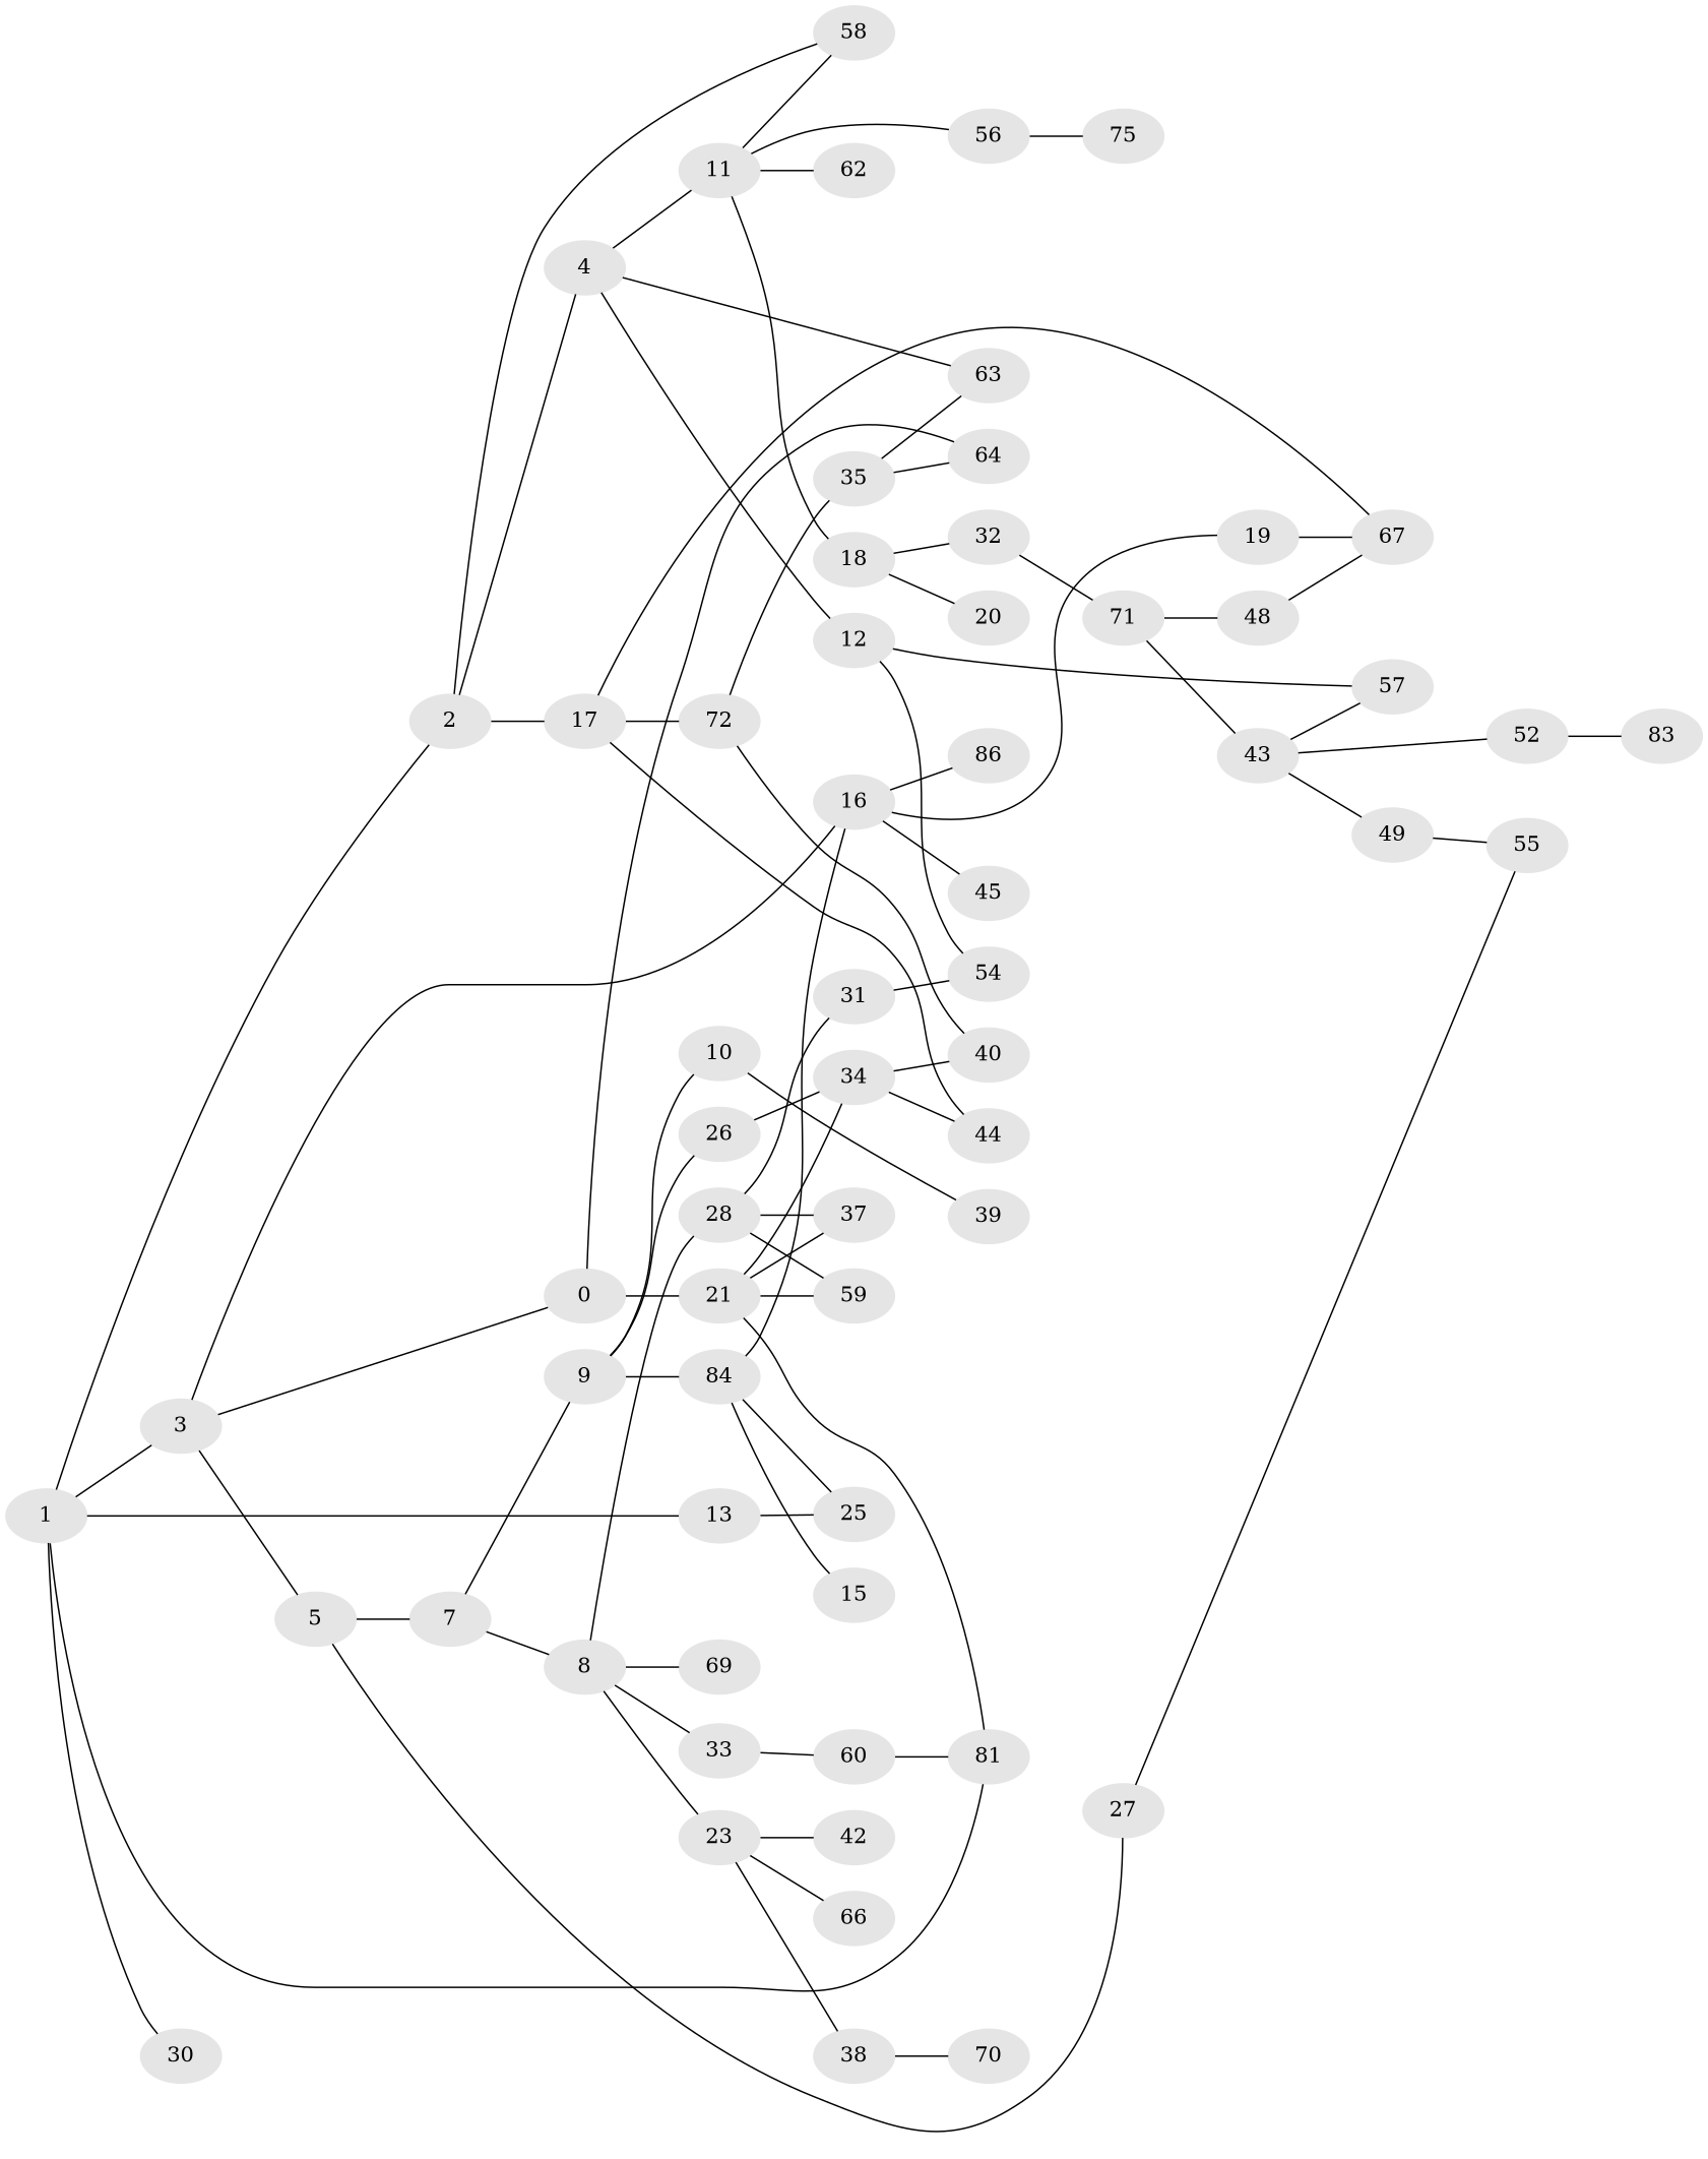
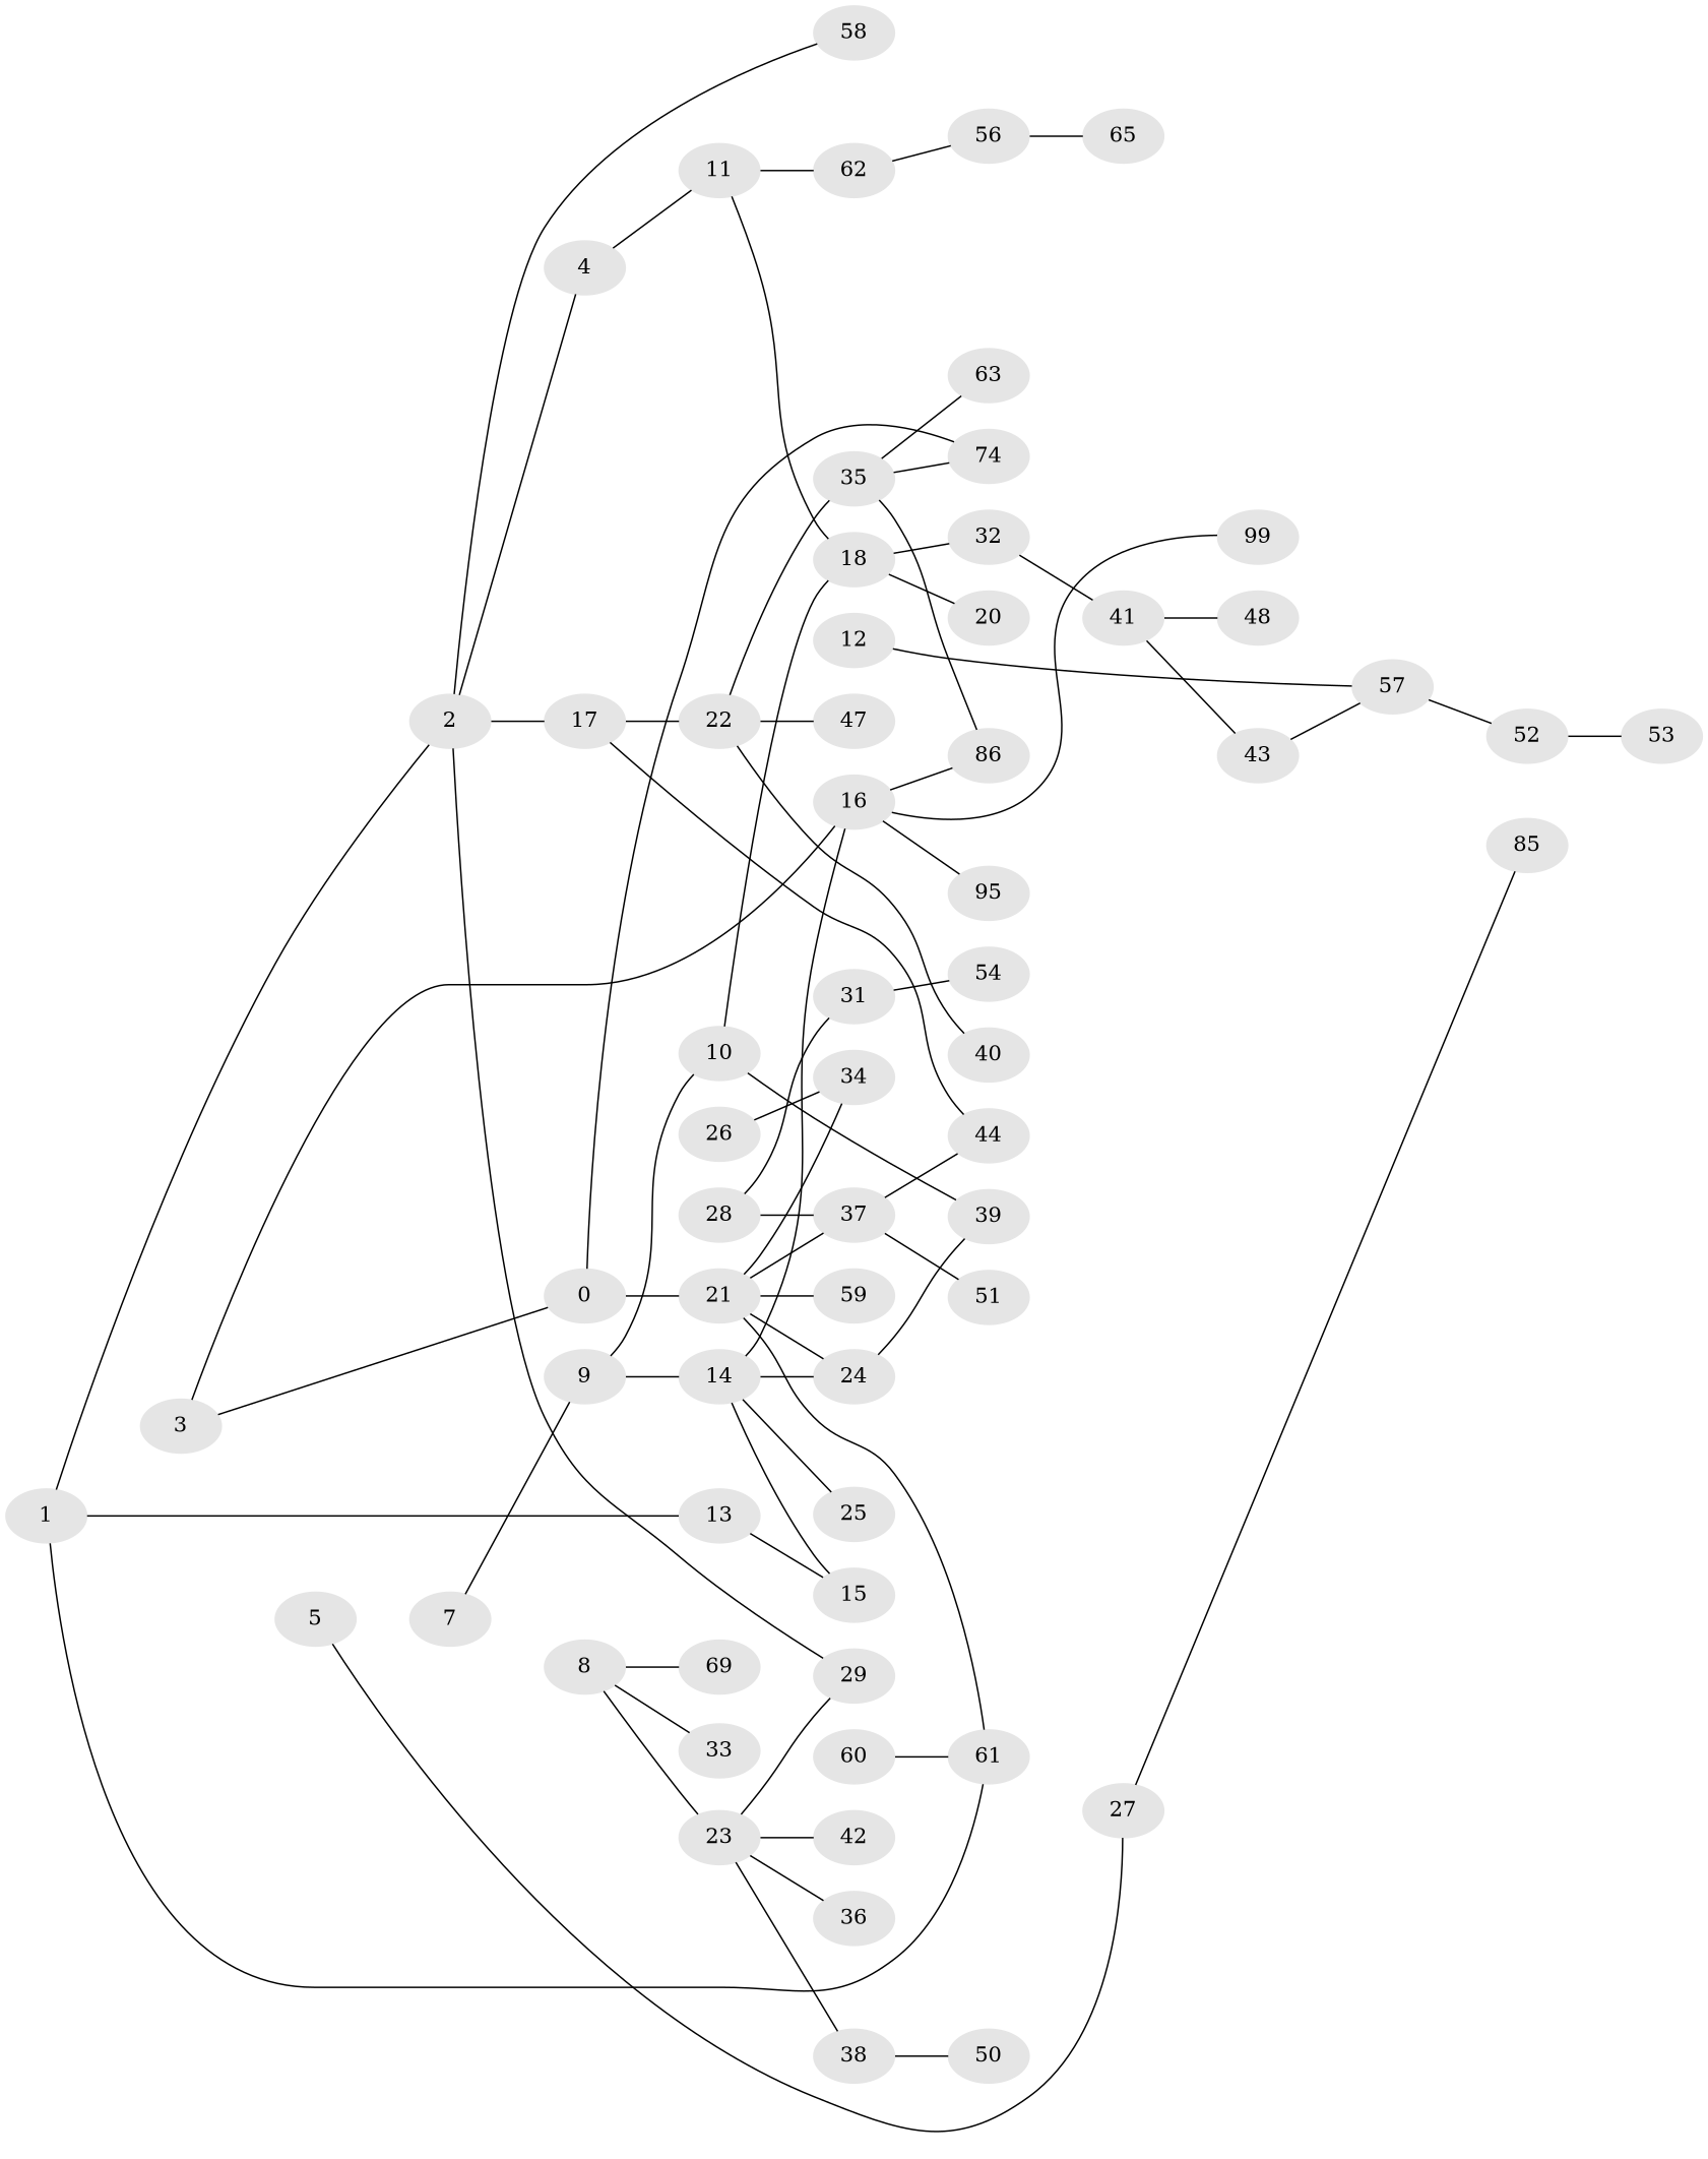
  graph {
    rankdir=LR
    node [color=gray90 style=filled]
    1
    2
    3
    13
-   30
-   61 [label=81]
+   61
    4
    17
+   29
    58
    5
    n12 [label=0]
    16
    25
    11
    12
    63
-   22 [label=72]
+   22
    44
-   67
    7
    27
    21
-   64
-   45
-   19
+   64 [label=74]
+   45 [label=95]
+   19 [label=99]
    n27 [label=86]
    18
    56
    62
    54
    57
    8
    9
-   55
+   55 [label=85]
+   24
    34
    37
    59
    23
    28
    33
    n43 [label=69]
    10
-   14 [label=84]
+   14
    26
-   36 [label=66]
+   36
    38
    42
    31
    60
    39
    15
    20
    32
-   65 [label=75]
+   65
    35
    40
-   41 [label=71]
-   50 [label=70]
+   47
+   41
+   51
+   50
    43
    48
-   49
    52
-   53 [label=83]
+   53
    1 -- 2
-   1 -- 3
    1 -- 13
-   1 -- 30
    1 -- 61
    2 -- 4
    2 -- 17
+   2 -- 29
    2 -- 58
-   3 -- 5
    3 -- n12
    3 -- 16
-   13 -- 25
+   13 -- 15
    4 -- 11
-   4 -- 12
-   4 -- 63
    17 -- 22
    17 -- 44
-   17 -- 67
-   5 -- 7
    5 -- 27
    n12 -- 21
    n12 -- 64
    16 -- 45
    16 -- 19
    16 -- n27
-   11 -- 58
    11 -- 18
-   11 -- 56
+   62 -- 56
    11 -- 62
-   12 -- 54
    12 -- 57
    22 -- 35
    22 -- 40
-   7 -- 8
+   22 -- 47
    7 -- 9
    27 -- 55
    21 -- 61
+   21 -- 24
    21 -- 34
    21 -- 37
    21 -- 59
-   19 -- 67
    18 -- 20
    18 -- 32
    56 -- 65
    8 -- 23
-   8 -- 28
    8 -- 33
    8 -- n43
    9 -- 10
    9 -- 14
-   9 -- 26
-   34 -- 40
-   34 -- 44
+   24 -- 39
+   37 -- 44
+   37 -- 51
+   23 -- 29
    23 -- 36
    23 -- 38
    23 -- 42
    28 -- 37
-   28 -- 59
    28 -- 31
-   33 -- 60
+   10 -- 18
    10 -- 39
    14 -- 16
    14 -- 25
+   14 -- 24
    14 -- 15
    26 -- 34
    38 -- 50
    31 -- 54
    60 -- 61
    32 -- 41
    35 -- 63
    35 -- 64
+   35 -- n27
    41 -- 43
    41 -- 48
    43 -- 57
-   43 -- 49
-   43 -- 52
-   48 -- 67
-   49 -- 55
+   57 -- 52
    52 -- 53
  }
